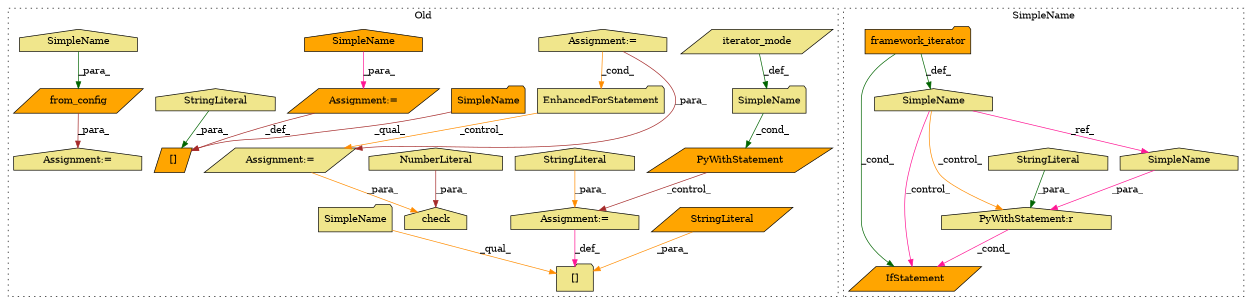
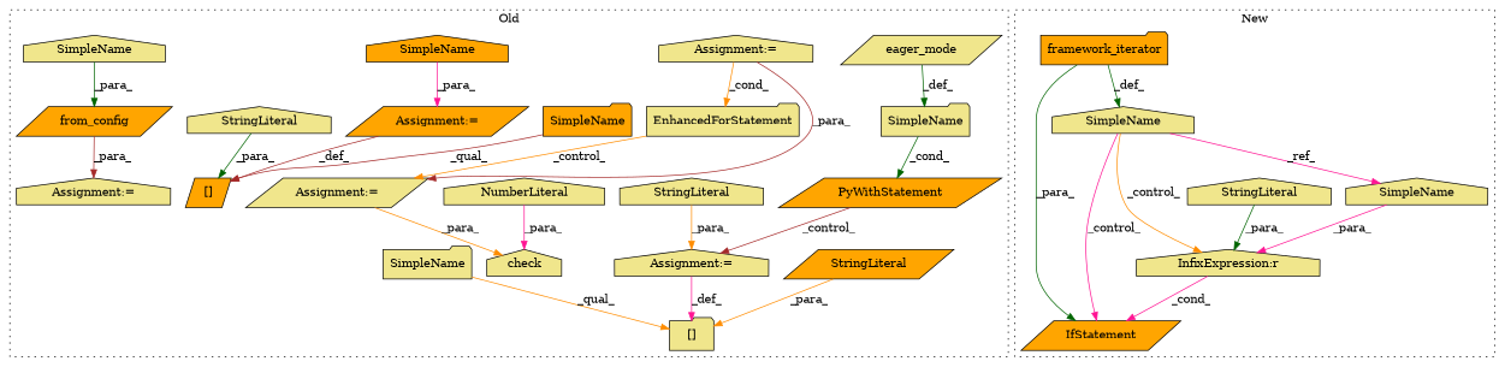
  digraph {
    node [a=42 fillcolor=khaki l=1 s="4611,4706" shape=house style=filled]
    edge [color=darkorange]
    n1 [a=32 fillcolor=orange l="12,1" label=from_config s="4566,4602" shape=parallelogram]
    n2 [a=7 label="Assignment:=" s=4565]
    n3 [a=2 l="7,1" label="[]" s="4810,4828" shape=folder]
    n4 [a=2 fillcolor=orange l="7,1" label="[]" s="4526,4544" shape=parallelogram]
    n5 [a=70 l="69,2" label=EnhancedForStatement shape=folder]
    n6 [a=32 l="6,1" label=check s="4744,4757"]
    n7 [a=34 label=NumberLiteral s=4756]
    n8 [a=7 label="Assignment:=" s=4829]
    n9 [label=SimpleName shape=folder l="" s=""]
    n10 [a=104 fillcolor=orange l="10,2" label=PyWithStatement s="4778,4800" shape=parallelogram]
-   n11 [a=32 l=12 label=iterator_mode s=4788 shape=parallelogram]
+   n11 [a=32 l=12 label=eager_mode s=4788 shape=parallelogram]
    n12 [a=45 fillcolor=orange l=11 label=StringLiteral s=4817 shape=parallelogram]
    n13 [a=45 l=4 label=StringLiteral s=4830]
    n14 [a=45 l=11 label=StringLiteral s=4533]
    n15 [a=7 fillcolor=orange label="Assignment:=" s=4545 shape=parallelogram]
    n16 [a=7 l="69,2" label="Assignment:="]
    n17 [a=7 label="Assignment:=" s=4721 shape=parallelogram]
    n18 [fillcolor=orange l=6 label=SimpleName s=4526 shape=folder]
    n19 [l=6 label=SimpleName s=4596]
    n20 [l=6 label=SimpleName s=4810 shape=folder]
    n21 [fillcolor=orange l=2 label=SimpleName s=4546]
    n22 [a=32 fillcolor=orange l="19,1" label=framework_iterator s="3686,3744" shape=folder]
-   n23 [a=27 l=4 label="PyWithStatement:r" s=3763]
+   n23 [a=27 l=4 label="InfixExpression:r" s=3763]
    n24 [a=45 l=7 label=StringLiteral s=3767]
    n25 [a=25 fillcolor=orange l=3 label=IfStatement s=3775 shape=parallelogram]
    n26 [l=2 label=SimpleName s=3681]
    n27 [l=2 label=SimpleName s=3761]
    subgraph cluster_1 {
      label=Old
      style=dotted
      n1
      n2
      n3
      n4
      n5
      n6
      n7
      n8
      n9
      n10
      n11
      n12
      n13
      n14
      n15
      n16
      n17
      n18
      n19
      n20
      n21
    }
    subgraph cluster_2 {
-     label=SimpleName
+     label=New
      style=dotted
      n22
      n23
      n24
      n25
      n26
      n27
    }
    n1 -> n2 [color=brown label=_para_]
    n5 -> n17 [label=_control_]
-   n7 -> n6 [color=brown label=_para_]
+   n7 -> n6 [color=deeppink label=_para_]
    n8 -> n3 [color=deeppink label=_def_]
    n9 -> n10 [color=darkgreen label=_cond_]
    n10 -> n8 [color=brown label=_control_]
    n11 -> n9 [color=darkgreen label=_def_]
    n12 -> n3 [label=_para_]
    n13 -> n8 [label=_para_]
    n14 -> n4 [color=darkgreen label=_para_]
    n15 -> n4 [color=brown label=_def_]
    n16 -> n5 [label=_cond_]
    n16 -> n17 [color=brown label=_para_]
    n17 -> n6 [label=_para_]
    n18 -> n4 [color=brown label=_qual_]
    n19 -> n1 [color=darkgreen label=_para_]
    n20 -> n3 [label=_qual_]
    n21 -> n15 [color=deeppink label=_para_]
-   n22 -> n25 [color=darkgreen label=_cond_]
+   n22 -> n25 [color=darkgreen label=_para_]
    n22 -> n26 [color=darkgreen label=_def_]
    n23 -> n25 [color=deeppink label=_cond_]
    n24 -> n23 [color=darkgreen label=_para_]
    n26 -> n23 [label=_control_]
    n26 -> n25 [color=deeppink label=_control_]
    n26 -> n27 [color=deeppink label=_ref_]
    n27 -> n23 [color=deeppink label=_para_]
  }
